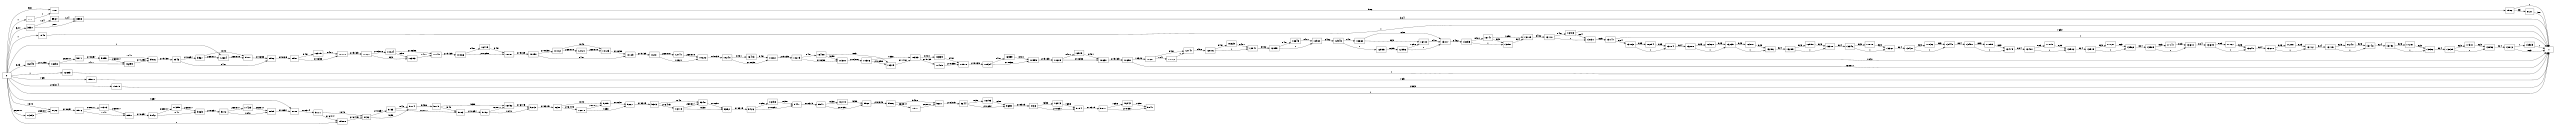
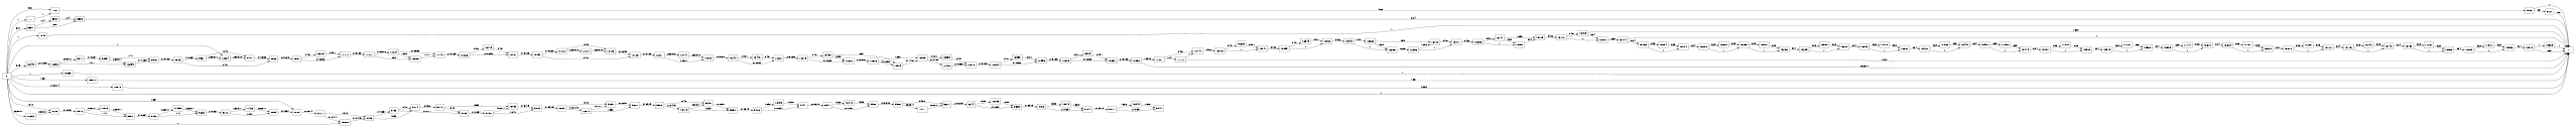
  digraph {
    rankdir=LR
    node [shape=rectangle]
    777
    778
    1982
    1
    8721
    3537
    3558
    5964
    7945
    8722
    8976
    8997
    17373
    9042
    9069
    17399
    9072
    9099
    17425
    9108
    9111
    9132
    15988
    9153
    9174
    9183
    9175
    9192
    16052
    9213
    9238
    9259
    16070
    9261
    9303
    9348
    16118
    9352
    9426
    9447
    16158
    9547
    9568
    16178
    9586
    9607
    17511
    9644
    9659
    16193
    9733
    9754
    16213
    9817
    9847
    16242
    9871
    9895
    16245
    16252
    9916
    16299
    9943
    9967
    9992
    9988
    12684
    9997
    10018
    16375
    10021
    10024
    16393
    10045
    10066
    10087
    16415
    10090
    10102
    10129
    10123
    12721
    10201
    10222
    12741
    10240
    10261
    16473
    10279
    10300
    16488
    10306
    10315
    10333
    10489
    16539
    10510
    10534
    10555
    16559
    10609
    10630
    16579
    10650
    10687
    10702
    12747
    12816
    12841
    16623
    12683
    12899
    12920
    16643
    12943
    12995
    16662
    12996
    16700
    13017
    13055
    13097
    16747
    13109
    13110
    13131
    16783
    13147
    13163
    13184
    16894
    13208
    13235
    16920
    13286
    16970
    13289
    13310
    16990
    13346
    13367
    17010
    13421
    13448
    17036
    13451
    13475
    17059
    13481
    13502
    17079
    13519
    13568
    17127
    13589
    13610
    17147
    13619
    13640
    17167
    13670
    13712
    17208
    13715
    13748
    n166 [label=87240]
    13790
    13832
    17281
    13835
    13856
    17301
    13872
    13989
    15970
    17353
    19515
    0
    777 -> 778 [label=1]
    778 -> 1982 [label=582]
    1982 -> 1 [label=1]
    1982 -> 8721 [label=581]
    8721 -> 1 [label=581]
    3537 -> 3558 [label=200]
    3537 -> 5964 [label=124]
    3558 -> 1 [label=324]
    5964 -> 3558 [label=124]
    7945 -> 1 [label=1]
    8722 -> 8976 [label=270657]
    8976 -> 8997 [label=1840]
    8976 -> 17373 [label=268817]
    8997 -> 9042 [label=270657]
    17373 -> 8997 [label=268817]
    9042 -> 9069 [label=1840]
    9042 -> 17399 [label=268817]
    9069 -> 9072 [label=270657]
    17399 -> 9069 [label=268817]
    9072 -> 9099 [label=1840]
    9072 -> 17425 [label=268817]
    9099 -> 9108 [label=270657]
    17425 -> 9099 [label=268817]
    9108 -> 9111 [label=278314]
    9111 -> 9132 [label=1840]
    9111 -> 15988 [label=276474]
    9132 -> 9153 [label=270657]
    9132 -> 9174 [label=7658]
    15988 -> 9132 [label=276475]
    9153 -> 9174 [label=1840]
    9153 -> 9183 [label=268817]
    9174 -> 9175 [label=9498]
    9183 -> 9192 [label=270657]
    9175 -> 9183 [label=1840]
    9175 -> 16052 [label=7658]
    9192 -> 16052 [label=268817]
    9192 -> 9213 [label=1840]
    16052 -> 9213 [label=276475]
    9213 -> 9238 [label=278315]
    9238 -> 9259 [label=1840]
    9238 -> 16070 [label=276475]
    9259 -> 9261 [label=270657]
    16070 -> 9259 [label=268817]
    16070 -> 9261 [label=7658]
    9261 -> 9303 [label=278315]
    9303 -> 9348 [label=1840]
    9303 -> 16118 [label=276475]
    9348 -> 9352 [label=270657]
    16118 -> 9348 [label=268817]
    16118 -> 9352 [label=7658]
    9352 -> 9426 [label=278315]
    9426 -> 9447 [label=270657]
    9426 -> 16158 [label=7658]
    9447 -> 9547 [label=278315]
    16158 -> 9447 [label=7658]
    9547 -> 9568 [label=270657]
    9547 -> 16178 [label=7658]
    9568 -> 9586 [label=278315]
    16178 -> 9568 [label=7658]
    9586 -> 9607 [label=9498]
    9586 -> 17511 [label=268817]
    9607 -> 9644 [label=278315]
    17511 -> 9607 [label=268817]
    9644 -> 9659 [label=270657]
    9644 -> 16193 [label=7658]
    9659 -> 9733 [label=278315]
    16193 -> 9659 [label=7658]
    9733 -> 9754 [label=270657]
    9733 -> 16213 [label=7658]
    9754 -> 9817 [label=278315]
    16213 -> 9754 [label=7658]
    9817 -> 9847 [label=270657]
    9817 -> 16242 [label=7658]
    16242 -> 9847 [label=7658]
    9871 -> 9895 [label=270657]
    9895 -> 9916 [label=1840]
    9895 -> 16299 [label=268817]
    16245 -> 16252 [label=277298]
    16252 -> 9871 [label=268817]
    16252 -> 16299 [label=8481]
    9916 -> 9943 [label=279138]
    16299 -> 9916 [label=277298]
    9943 -> 9967 [label=270657]
    9943 -> 9992 [label=8481]
    9967 -> 9988 [label=1840]
    9967 -> 12684 [label=268817]
    9992 -> 9997 [label=279139]
    9988 -> 9992 [label=270658]
    12684 -> 9988 [label=268818]
    9997 -> 10018 [label=270658]
    9997 -> 16375 [label=8481]
    10018 -> 10021 [label=279139]
    16375 -> 10018 [label=8481]
    10021 -> 10024 [label=278316]
    10021 -> 16393 [label=823]
    10024 -> 16393 [label=7658]
    10024 -> 10045 [label=270658]
    16393 -> 10045 [label=8481]
    10045 -> 10066 [label=279139]
    10066 -> 10087 [label=270658]
    10066 -> 16415 [label=8481]
    10087 -> 10090 [label=279139]
    16415 -> 10087 [label=8481]
    10090 -> 10102 [label=270658]
    10090 -> 10129 [label=8481]
    10102 -> 10123 [label=1840]
    10102 -> 12721 [label=268818]
    10129 -> 10201 [label=279139]
    10123 -> 10129 [label=270658]
    12721 -> 10123 [label=268818]
    10201 -> 10222 [label=10321]
    10201 -> 12741 [label=268818]
    10222 -> 10240 [label=279139]
    12741 -> 10222 [label=268818]
    10240 -> 10261 [label=270658]
    10240 -> 16473 [label=8481]
    10261 -> 10279 [label=279139]
    16473 -> 10261 [label=8481]
    10279 -> 10300 [label=270658]
    10279 -> 16488 [label=8481]
    10300 -> 10306 [label=278316]
    16488 -> 10300 [label=7658]
    16488 -> 10315 [label=823]
    10306 -> 10315 [label=270658]
    10306 -> 10333 [label=7658]
    10315 -> 10333 [label=271481]
    10333 -> 10489 [label=279139]
    10333 -> 16539 [label=8481]
    10489 -> 10510 [label=270658]
    16539 -> 10510 [label=8481]
    10510 -> 10534 [label=279139]
    10534 -> 10555 [label=270658]
    10534 -> 16559 [label=8481]
    10555 -> 10609 [label=279139]
    16559 -> 10555 [label=8481]
    10609 -> 10630 [label=270658]
    10609 -> 16579 [label=8481]
    10630 -> 10650 [label=279139]
    16579 -> 10630 [label=8481]
    10650 -> 1 [label=268817]
    10650 -> 10687 [label=10322]
    10687 -> 10702 [label=1841]
    10687 -> 12747 [label=8481]
    10702 -> 1 [label=1840]
    10702 -> 12747 [label=1]
    12747 -> 12816 [label=8482]
    12816 -> 12841 [label=1]
    12816 -> 16623 [label=8481]
    12841 -> 12899 [label=8482]
    16623 -> 12841 [label=8481]
    12683 -> 1 [label=1]
    12899 -> 12920 [label=1]
    12899 -> 16643 [label=8481]
    12920 -> 12943 [label=8482]
    16643 -> 12920 [label=8481]
    12943 -> 12995 [label=1]
    12943 -> 16662 [label=8481]
    12995 -> 12996 [label=7659]
-   16662 -> 13017 [label=7658]
+   16662 -> 12995 [label=7658]
    16662 -> 16700 [label=823]
    12996 -> 16700 [label=7658]
    12996 -> 13017 [label=1]
    16700 -> 13017 [label=8481]
    13017 -> 13055 [label=8482]
    13055 -> 13097 [label=1]
    13055 -> 16747 [label=8481]
    13097 -> 13109 [label=824]
    16747 -> 13097 [label=823]
    16747 -> 13109 [label=7658]
    13109 -> 13110 [label=8482]
    13110 -> 13131 [label=1]
    13110 -> 16783 [label=8481]
    13131 -> 13147 [label=825]
    16783 -> 1 [label=7657]
    16783 -> 13131 [label=824]
    13147 -> 1 [label=1]
    13147 -> 13163 [label=824]
    13163 -> 13184 [label=1]
    13163 -> 16894 [label=823]
    13184 -> 13208 [label=824]
    16894 -> 13184 [label=823]
    13208 -> 13235 [label=1]
    13208 -> 16920 [label=823]
    13235 -> 13286 [label=1]
    13235 -> 16970 [label=823]
    16920 -> 13235 [label=823]
    13286 -> 13289 [label=824]
    16970 -> 13286 [label=823]
    13289 -> 13310 [label=1]
    13289 -> 16990 [label=823]
    13310 -> 13346 [label=824]
    16990 -> 13310 [label=823]
    13346 -> 13367 [label=1]
    13346 -> 17010 [label=823]
    13367 -> 13421 [label=824]
    17010 -> 13367 [label=823]
    13421 -> 13448 [label=1]
    13421 -> 17036 [label=823]
    13448 -> 13451 [label=824]
    17036 -> 13448 [label=823]
    13451 -> 13475 [label=1]
    13451 -> 17059 [label=823]
    13475 -> 13481 [label=824]
    17059 -> 13475 [label=823]
    13481 -> 13502 [label=1]
    13481 -> 17079 [label=823]
    13502 -> 13519 [label=824]
    17079 -> 13502 [label=823]
    13519 -> 13568 [label=1]
    13519 -> 17127 [label=823]
    13568 -> 13589 [label=824]
    17127 -> 13568 [label=823]
    13589 -> 13610 [label=1]
    13589 -> 17147 [label=823]
    13610 -> 13619 [label=824]
    17147 -> 13610 [label=823]
    13619 -> 13640 [label=1]
    13619 -> 17167 [label=823]
    13640 -> 13670 [label=824]
    17167 -> 13640 [label=823]
    13670 -> 13712 [label=1]
    13670 -> 17208 [label=823]
    13712 -> 13715 [label=824]
    17208 -> 13712 [label=823]
    13715 -> 13748 [label=1]
    13715 -> n166 [label=823]
    13748 -> 13790 [label=824]
    n166 -> 13748 [label=823]
    13790 -> 13832 [label=1]
    13790 -> 17281 [label=823]
    13832 -> 13835 [label=824]
    17281 -> 13832 [label=823]
    13835 -> 13856 [label=1]
    13835 -> 17301 [label=823]
    13856 -> 13872 [label=824]
    17301 -> 13856 [label=823]
    13872 -> 1 [label=823]
    13872 -> 13989 [label=1]
    13989 -> 1 [label=1]
    15970 -> 1 [label=765]
    17353 -> 8722 [label=268817]
    19515 -> 1 [label=2663]
    0 -> 777 [label=1]
    0 -> 778 [label=581]
    0 -> 1 [label=1]
    0 -> 3537 [label=324]
    0 -> 7945 [label=1]
    0 -> 8722 [label=1840]
    0 -> 9108 [label=7657]
    0 -> 15988 [label=1]
    0 -> 16245 [label=823]
    0 -> 12684 [label=1]
    0 -> 12683 [label=1]
    0 -> 15970 [label=765]
    0 -> 17353 [label=268817]
    0 -> 19515 [label=278314]
  }
